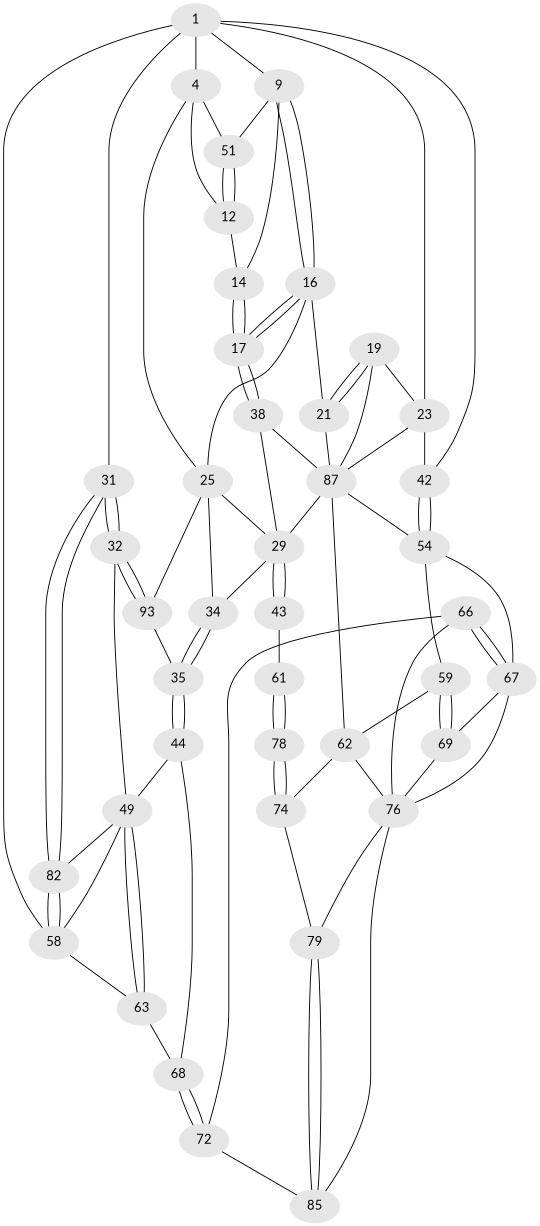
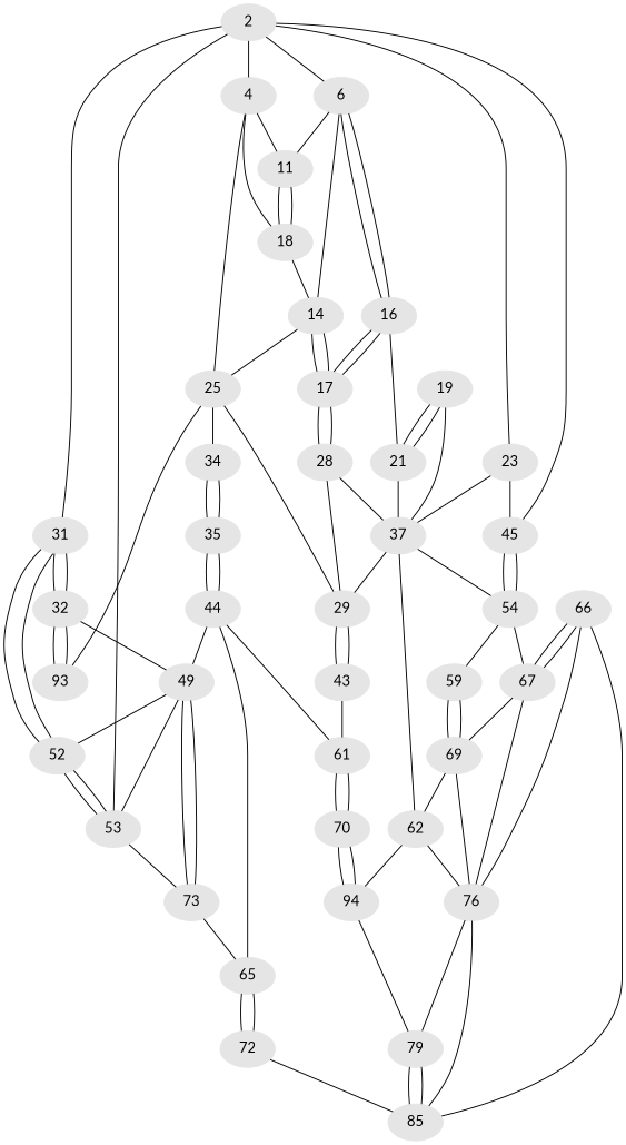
  graph {
    fontname=Lato
    node [color=gray90 fontname=Lato style=filled]
    edge [fontname=Lato]
-   1 [super="+7+2"]
+   1 [super="+7+2" label=2]
    4 [super="+5+13"]
-   9 [super="+10"]
+   9 [super="+10" label=6]
    23 [super="+46"]
    31
-   45 [label=42]
-   53 [super="+58" label=58]
-   11 [label=51]
-   12
+   45
+   53 [super="+58"]
+   11
+   12 [label=18]
    25 [super="+26"]
    14 [super="+15"]
    16
-   37 [super="+38" label=87]
+   37 [super="+38"]
    32 [super="+42"]
-   52 [label=82]
+   52
    54 [super="+55+68"]
-   63
+   63 [label=73]
    72 [super="+77"]
    66
    67 [super="+83"]
    76 [super="+78"]
    29 [super="+30"]
    n23 [label=93 super="+36"]
    34
    17
    n26 [label=21]
-   28 [label=38]
+   28
    19 [super="+24"]
    n29 [label=62 super="+73"]
    43 [super="+47"]
    35
    61
    49 [super="+50"]
    44 [super="+48"]
-   65 [label=68]
+   65
    59
-   74
-   70 [label=78]
+   74 [label=94]
+   70
    85
    69 [super="+75"]
    79 [super="+80"]
    1 -- 4 [weight=2]
    1 -- 9
    1 -- 23
    1 -- 31
    1 -- 45
    1 -- 53
    4 -- 11
    4 -- 12
    4 -- 25
    9 -- 11
    9 -- 14
    9 -- 16
    9 -- 16
    23 -- 45
    23 -- 37
    31 -- 32
    31 -- 32
    31 -- 52
    31 -- 52
    45 -- 54
    45 -- 54
    53 -- 63
    11 -- 12
    11 -- 12
    12 -- 14
    25 -- 29
    25 -- n23
    25 -- 34
-   16 -- 25
+   14 -- 25
    14 -- 17
    14 -- 17
    16 -- 17
    16 -- 17
    16 -- n26
    37 -- 54
    37 -- 29 [weight=2]
    37 -- n29
    32 -- n23 [weight=2]
    32 -- n23
    32 -- 49
    52 -- 53
    52 -- 53
    54 -- 67
    54 -- 59
    63 -- 65
    72 -- 85
-   66 -- 72
+   66 -- 85
    66 -- 67
    66 -- 67
    66 -- 76
    67 -- 76
    67 -- 69
    76 -- 85
    76 -- 79
-   29 -- 34
    29 -- 43
    29 -- 43
-   n23 -- 35
    34 -- 35
    34 -- 35
    17 -- 28
    17 -- 28
    n26 -- 37
    28 -- 37
    28 -- 29
-   19 -- 23
    19 -- 37
    19 -- n26
    19 -- n26
    n29 -- 76
    n29 -- 74
    43 -- 61
    35 -- 44
    35 -- 44
    61 -- 70
    61 -- 70
    49 -- 53
    49 -- 52
    49 -- 63
    49 -- 63
+   44 -- 61
    44 -- 49
    44 -- 65
    65 -- 72
    65 -- 72
-   59 -- n29
+   69 -- n29
    59 -- 69
    59 -- 69
    74 -- 79
    70 -- 74
    70 -- 74
    69 -- 76
    79 -- 85
    79 -- 85
  }
